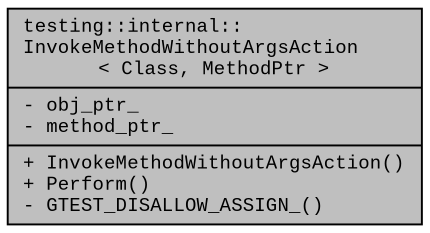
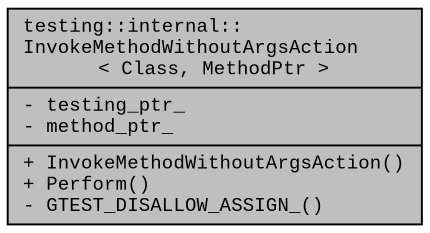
  digraph {
    fontname="Liberation Mono"
-   n1 [color=black fillcolor=grey75 fontcolor=black fontname="Liberation Mono" fontsize=10 height=0.2 label="{testing::internal::\lInvokeMethodWithoutArgsAction\l\< Class, MethodPtr \>\n|- obj_ptr_\l- method_ptr_\l|+ InvokeMethodWithoutArgsAction()\l+ Perform()\l- GTEST_DISALLOW_ASSIGN_()\l}" shape=record style=filled width=0.4]
+   n1 [color=black fillcolor=grey75 fontcolor=black fontname="Liberation Mono" fontsize=10 height=0.2 label="{testing::internal::\lInvokeMethodWithoutArgsAction\l\< Class, MethodPtr \>\n|- testing_ptr_\l- method_ptr_\l|+ InvokeMethodWithoutArgsAction()\l+ Perform()\l- GTEST_DISALLOW_ASSIGN_()\l}" shape=record style=filled width=0.4]
  }
